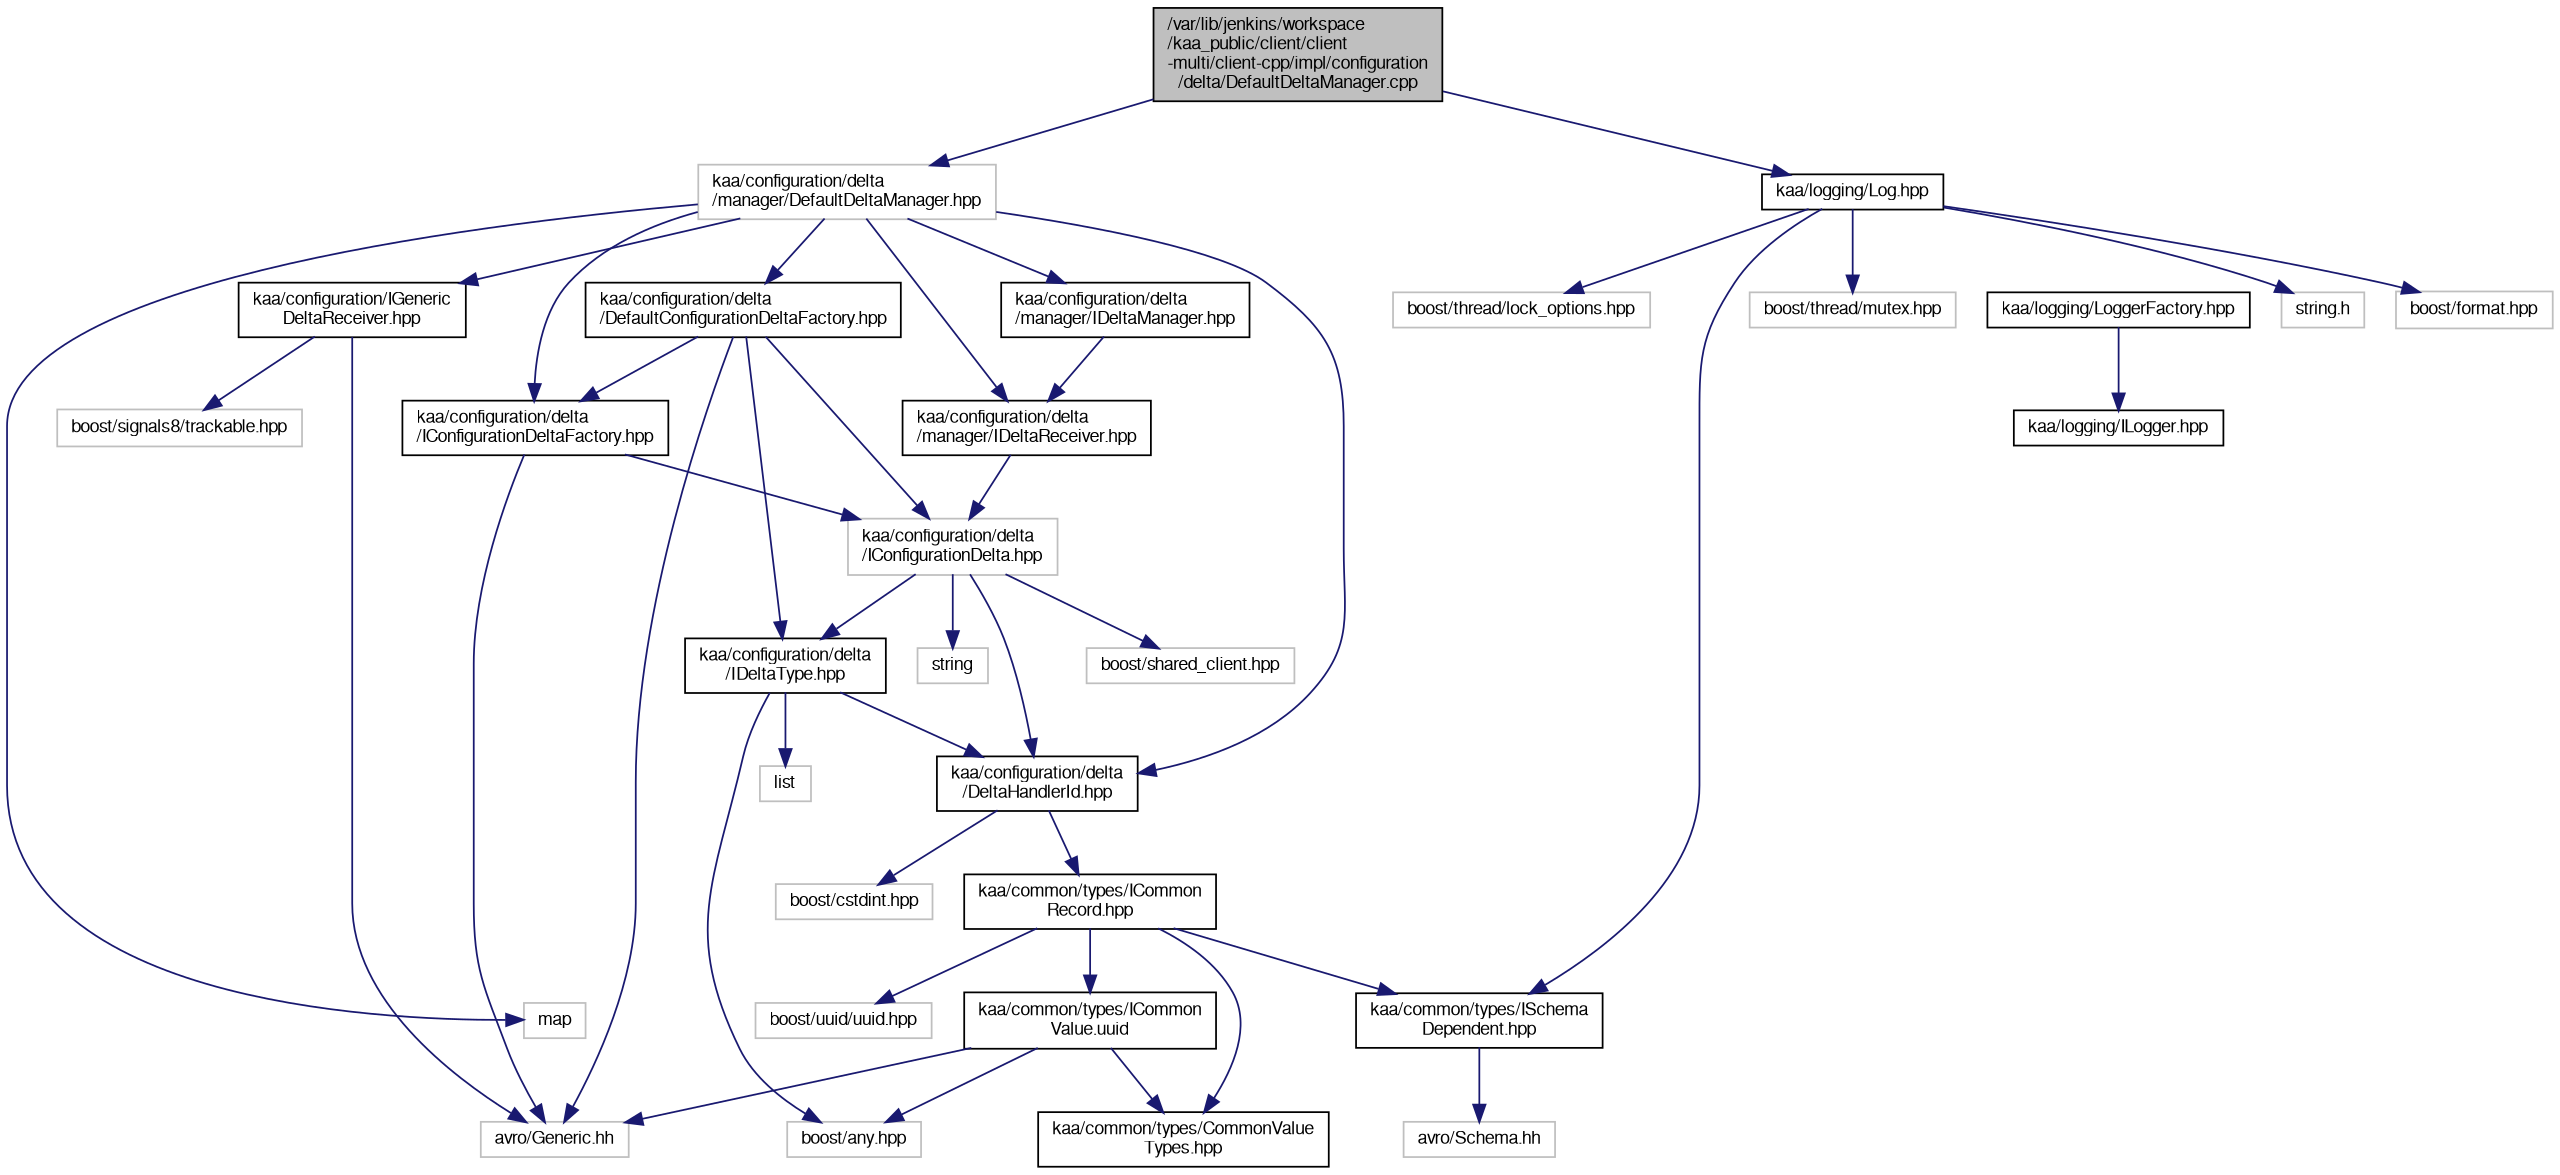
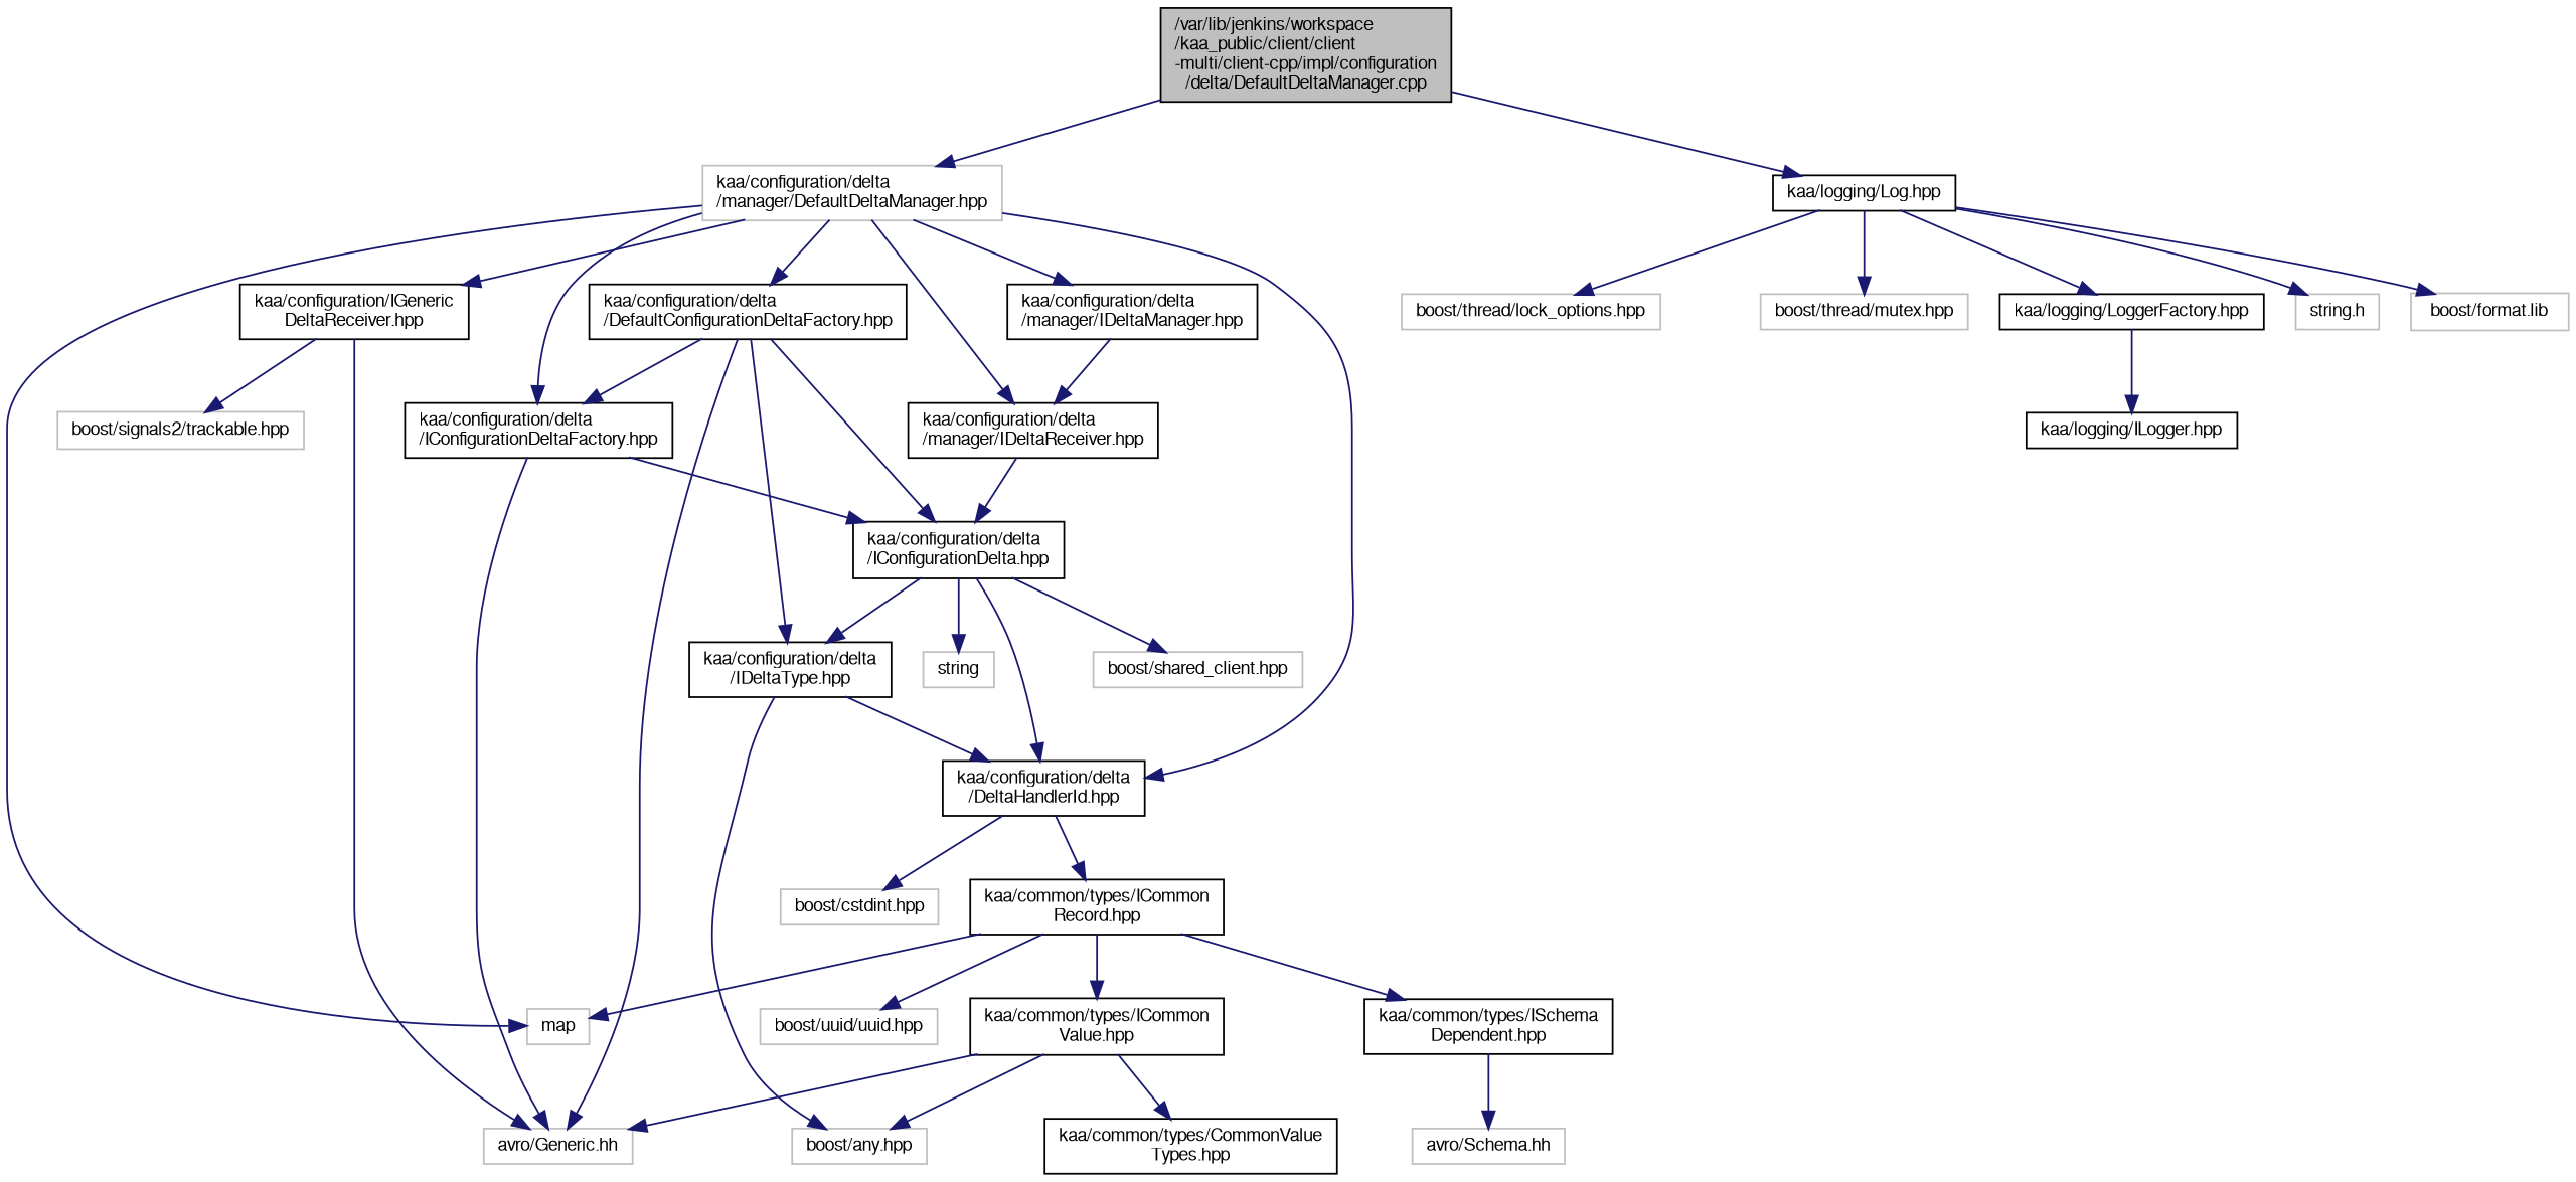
  digraph {
    node [color=black fontname=FreeSans fontsize=10 shape=record]
    edge [color=midnightblue fontname=FreeSans fontsize=10 labelfontname=FreeSans labelfontsize=10 style=solid]
    n1 [fillcolor=grey75 fontcolor=black height=0.2 label="/var/lib/jenkins/workspace\l/kaa_public/client/client\l-multi/client-cpp/impl/configuration\l/delta/DefaultDeltaManager.cpp" style=filled width=0.4]
    n2 [color=grey75 height=0.2 label="kaa/configuration/delta\l/manager/DefaultDeltaManager.hpp" width=0.4]
    n3 [height=0.2 label="kaa/logging/Log.hpp" width=0.4]
    n4 [color=grey75 height=0.2 label=map width=0.4]
    n5 [height=0.2 label="kaa/configuration/delta\l/manager/IDeltaReceiver.hpp" width=0.4]
    n6 [height=0.2 label="kaa/configuration/delta\l/DeltaHandlerId.hpp" width=0.4]
    n7 [height=0.2 label="kaa/configuration/IGeneric\lDeltaReceiver.hpp" width=0.4]
    n8 [height=0.2 label="kaa/configuration/delta\l/manager/IDeltaManager.hpp" width=0.4]
    n9 [height=0.2 label="kaa/configuration/delta\l/DefaultConfigurationDeltaFactory.hpp" width=0.4]
    n10 [height=0.2 label="kaa/configuration/delta\l/IConfigurationDeltaFactory.hpp" width=0.4]
    n11 [color=grey75 height=0.2 label="boost/thread/mutex.hpp" width=0.4]
    n12 [height=0.2 label="kaa/logging/LoggerFactory.hpp" width=0.4]
    n13 [color=grey75 height=0.2 label="string.h" width=0.4]
-   n14 [color=grey75 height=0.2 label="boost/format.hpp" width=0.4]
+   n14 [color=grey75 height=0.2 label="boost/format.lib" width=0.4]
    n15 [color=grey75 height=0.2 label="boost/thread/lock_options.hpp" width=0.4]
-   n16 [color=grey75 height=0.2 label="kaa/configuration/delta\l/IConfigurationDelta.hpp" width=0.4]
+   n16 [height=0.2 label="kaa/configuration/delta\l/IConfigurationDelta.hpp" width=0.4]
    n17 [color=grey75 height=0.2 label="boost/cstdint.hpp" width=0.4]
    n18 [height=0.2 label="kaa/common/types/ICommon\lRecord.hpp" width=0.4]
    n19 [color=grey75 height=0.2 label="avro/Generic.hh" width=0.4]
-   n20 [color=grey75 height=0.2 label="boost/signals8/trackable.hpp" width=0.4]
+   n20 [color=grey75 height=0.2 label="boost/signals2/trackable.hpp" width=0.4]
    n21 [height=0.2 label="kaa/configuration/delta\l/IDeltaType.hpp" width=0.4]
    n22 [color=grey75 height=0.2 label=string width=0.4]
    n23 [color=grey75 height=0.2 label="boost/shared_client.hpp" width=0.4]
-   n24 [color=grey75 height=0.2 label=list width=0.4]
    n25 [color=grey75 height=0.2 label="boost/any.hpp" width=0.4]
    n26 [height=0.2 label="kaa/common/types/ISchema\lDependent.hpp" width=0.4]
-   n27 [height=0.2 label="kaa/common/types/ICommon\lValue.uuid" width=0.4]
+   n27 [height=0.2 label="kaa/common/types/ICommon\lValue.hpp" width=0.4]
    n28 [color=grey75 height=0.2 label="boost/uuid/uuid.hpp" width=0.4]
    n29 [color=grey75 height=0.2 label="avro/Schema.hh" width=0.4]
    n30 [height=0.2 label="kaa/common/types/CommonValue\lTypes.hpp" width=0.4]
    n31 [height=0.2 label="kaa/logging/ILogger.hpp" width=0.4]
    n1 -> n2
    n1 -> n3
    n2 -> n4
    n2 -> n5
    n2 -> n6
    n2 -> n7
    n2 -> n8
    n2 -> n9
    n2 -> n10
    n3 -> n11
-   n3 -> n26
+   n3 -> n12
    n3 -> n13
    n3 -> n14
    n3 -> n15
    n5 -> n16
    n6 -> n17
    n6 -> n18
    n7 -> n19
    n7 -> n20
    n8 -> n5
    n9 -> n10
    n9 -> n16
    n9 -> n19
    n9 -> n21
    n10 -> n16
    n10 -> n19
    n12 -> n31
    n16 -> n6
    n16 -> n21
    n16 -> n22
    n16 -> n23
-   n18 -> n30
+   n18 -> n4
    n18 -> n26
    n18 -> n27
    n18 -> n28
    n21 -> n6
-   n21 -> n24
    n21 -> n25
    n26 -> n29
    n27 -> n19
    n27 -> n25
    n27 -> n30
  }
